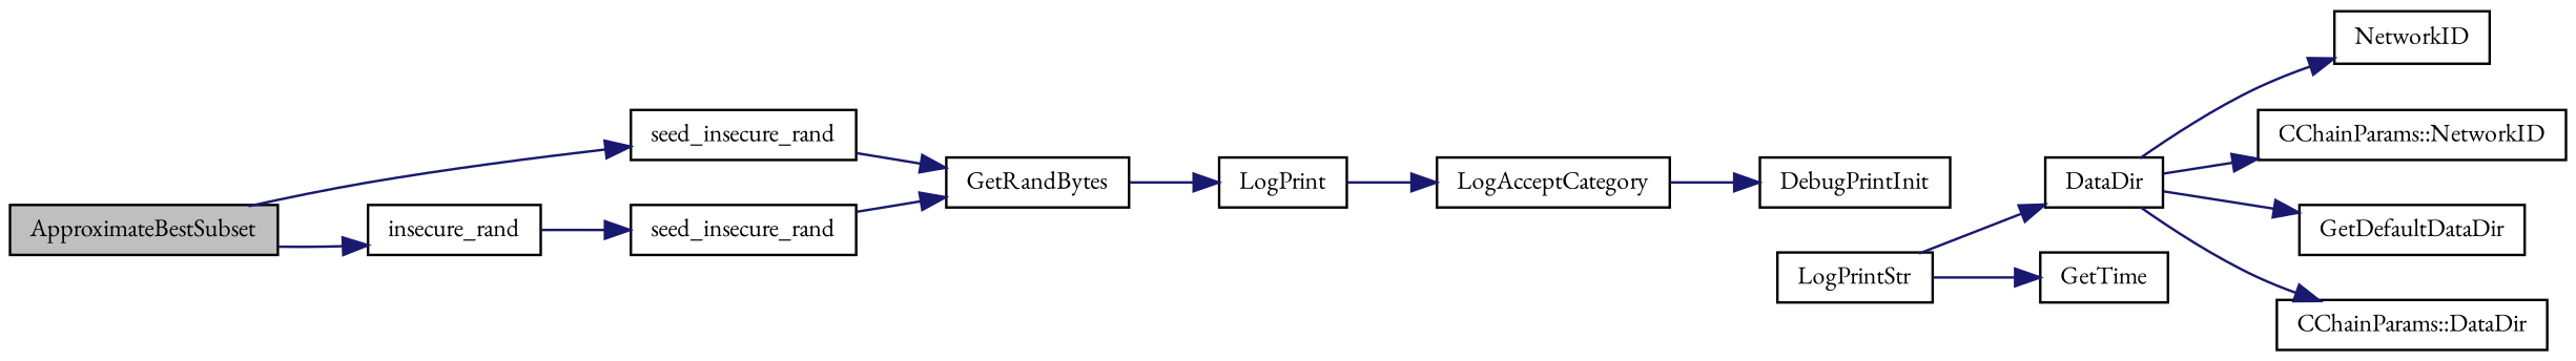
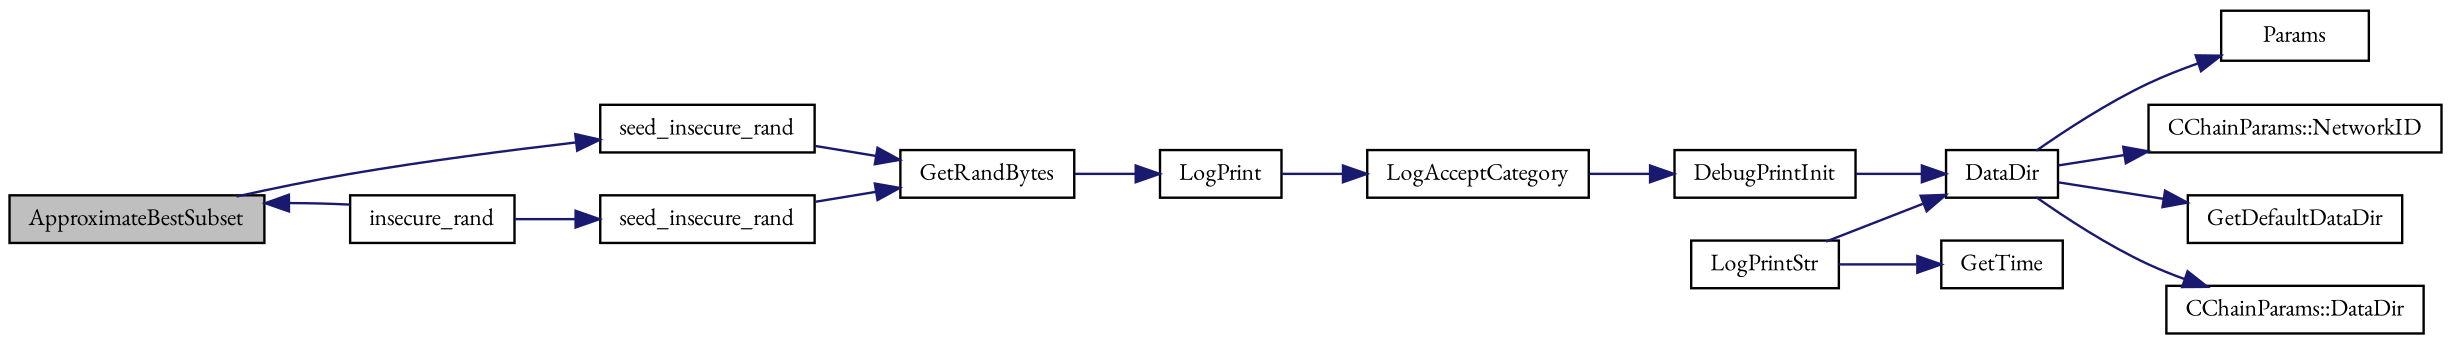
  digraph {
    fontname="EB Garamond"
    rankdir=LR
    node [color=black fillcolor=white fontname="EB Garamond" fontsize=10 shape=record style=filled]
    edge [color=midnightblue fontname="EB Garamond" fontsize=10 labelfontname=Helvetica labelfontsize=10 style=solid]
    n1 [fillcolor=grey75 fontcolor=black height=0.2 label=ApproximateBestSubset width=0.4]
    n2 [height=0.2 label=seed_insecure_rand width=0.4]
    n3 [height=0.2 label=insecure_rand width=0.4]
    n4 [height=0.2 label=GetRandBytes width=0.4]
    n5 [height=0.2 label=seed_insecure_rand width=0.4]
    n6 [height=0.2 label=LogPrint width=0.4]
    n7 [height=0.2 label=LogAcceptCategory width=0.4]
    n8 [height=0.2 label=DebugPrintInit width=0.4]
    n9 [height=0.2 label=LogPrintStr width=0.4]
    n10 [height=0.2 label=DataDir width=0.4]
    n11 [height=0.2 label=GetTime width=0.4]
-   n12 [height=0.2 label=NetworkID width=0.4]
+   n12 [height=0.2 label=Params width=0.4]
    n13 [height=0.2 label="CChainParams::NetworkID" width=0.4]
    n14 [height=0.2 label=GetDefaultDataDir width=0.4]
    n15 [height=0.2 label="CChainParams::DataDir" width=0.4]
    n1 -> n2
-   n1 -> n3
+   n3 -> n1
    n2 -> n4
    n3 -> n5
    n4 -> n6
    n5 -> n4
    n6 -> n7
    n7 -> n8
+   n8 -> n10
    n9 -> n10
    n9 -> n11
    n10 -> n12
    n10 -> n13
    n10 -> n14
    n10 -> n15
  }
